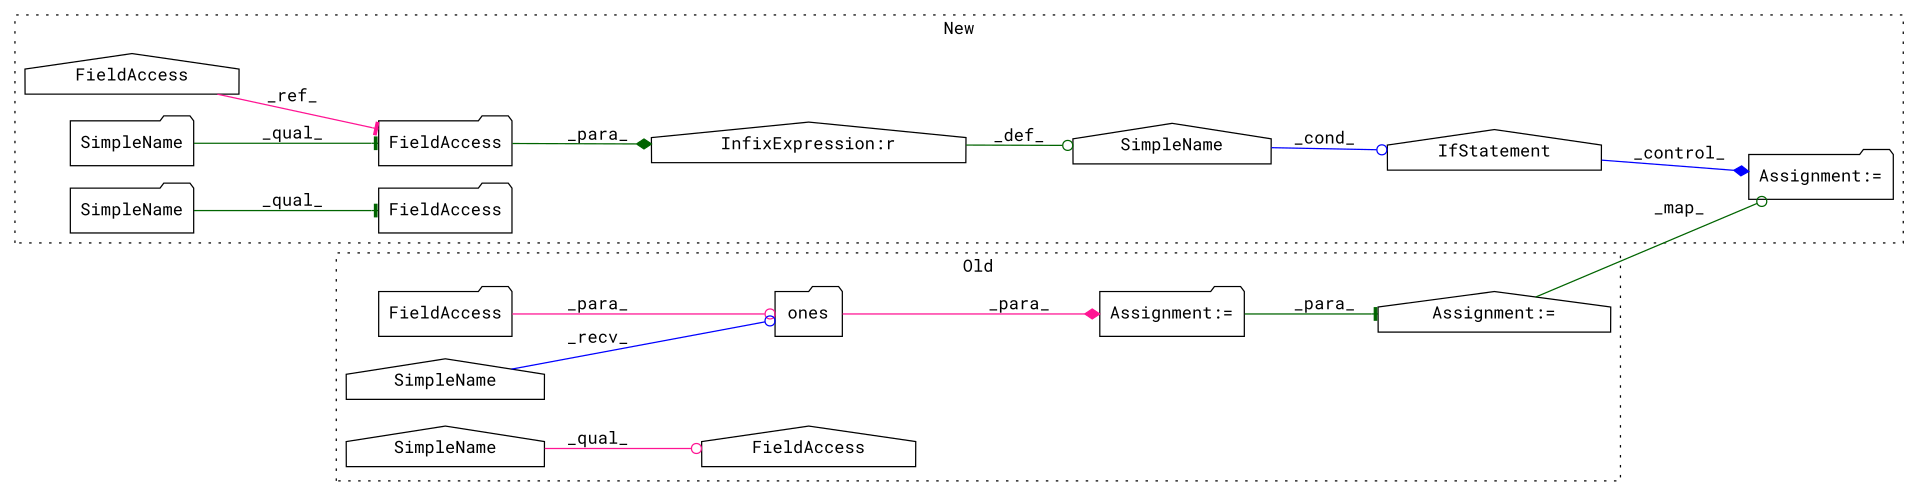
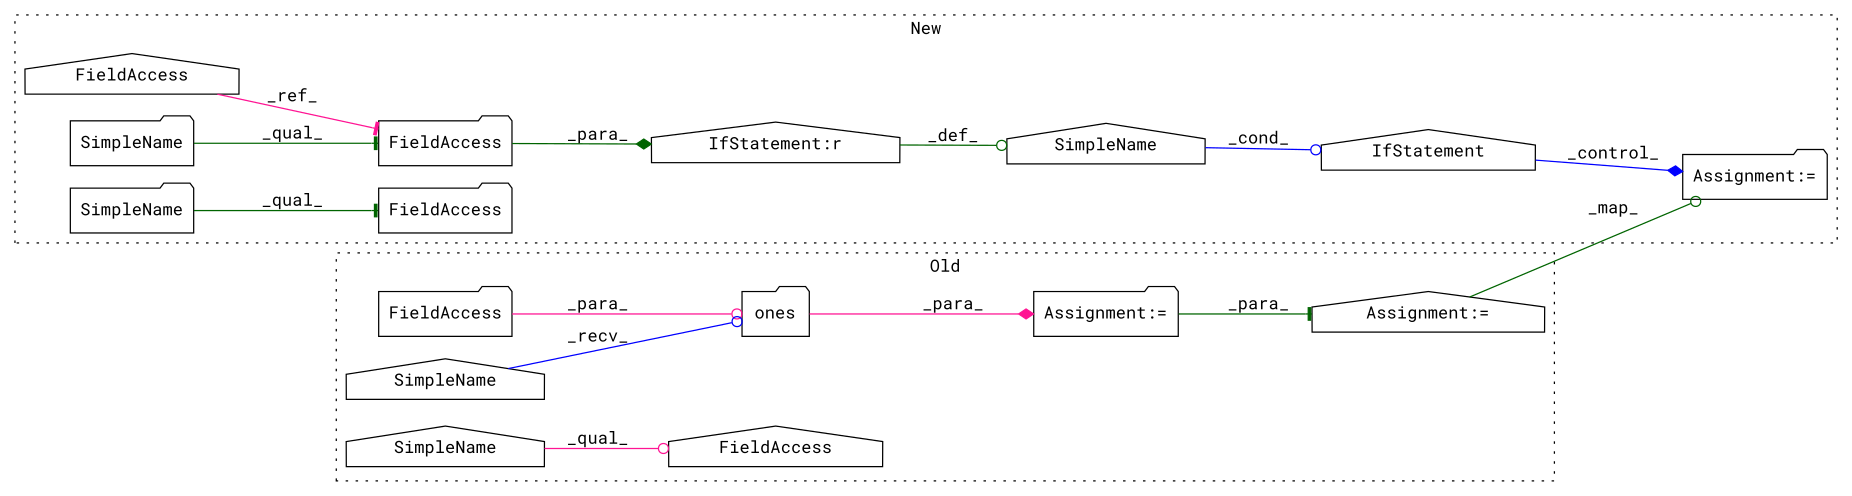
  digraph {
    rankdir=LR
    fontname="Roboto Mono"
    node [a=22 l=1 s=12822 shape=folder fontname="Roboto Mono"]
    edge [color=darkgreen arrowhead=odot fontname="Roboto Mono"]
    n1 [a=32 l="10,1" label=ones s="12734,12808"]
    n2 [a=7 label="Assignment:=" s=12816]
    n3 [a=7 label="Assignment:=" s=12860 shape=house]
    n4 [l=20 label=FieldAccess s=12788]
    n5 [l=12 label=FieldAccess shape=house]
    n6 [a=42 l=5 label=SimpleName s=12728 shape=house]
    n7 [a=42 l=5 label=SimpleName shape=house]
    n8 [a=25 l="4,2" label=IfStatement s="12726,12763" shape=house]
    n9 [a=7 label="Assignment:=" s=13014]
    n10 [a=42 label=SimpleName shape=house l="" s=""]
-   n11 [a=27 l=4 label="InfixExpression:r" s=12744 shape=house]
+   n11 [a=27 l=4 label="IfStatement:r" s=12744 shape=house]
    n12 [l=14 label=FieldAccess s=11888 shape=house]
    n13 [l=9 label=FieldAccess s=12773]
    n14 [l=14 label=FieldAccess s=12730]
    n15 [a=42 l=4 label=SimpleName s=12730]
    n16 [a=42 l=4 label=SimpleName s=12773]
    subgraph cluster_1 {
      label=Old
      style=dotted
      n1
      n2
      n3
      n4
      n5
      n6
      n7
    }
    subgraph cluster_2 {
      label=New
      style=dotted
      n8
      n9
      n10
      n11
      n12
      n13
      n14
      n15
      n16
    }
    n1 -> n2 [label=_para_ color=deeppink arrowhead=diamond]
    n2 -> n3 [label=_para_ arrowhead=tee]
    n3 -> n9 [label=_map_]
    n4 -> n1 [label=_para_ color=deeppink]
    n6 -> n1 [label=_recv_ color=blue]
    n7 -> n5 [label=_qual_ color=deeppink]
    n8 -> n9 [label=_control_ color=blue arrowhead=diamond]
    n10 -> n8 [label=_cond_ color=blue]
    n11 -> n10 [label=_def_]
    n12 -> n14 [label=_ref_ color=deeppink arrowhead=tee]
    n14 -> n11 [label=_para_ arrowhead=diamond]
    n15 -> n14 [label=_qual_ arrowhead=tee]
    n16 -> n13 [label=_qual_ arrowhead=tee]
  }
